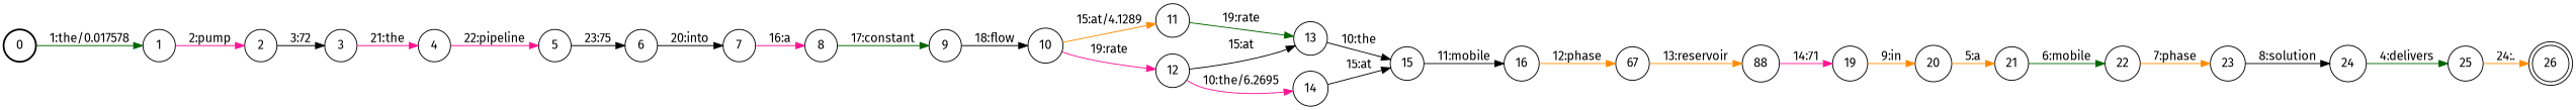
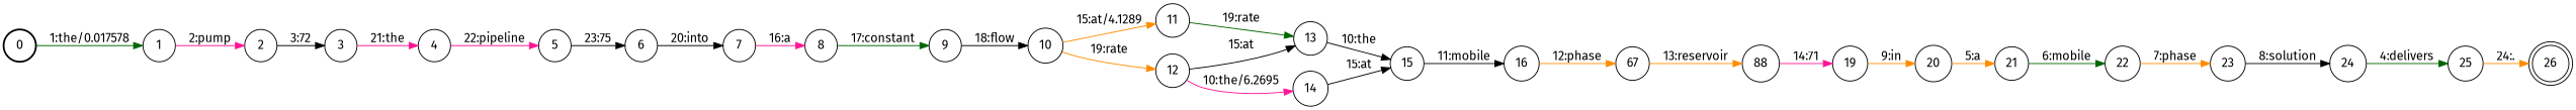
  digraph {
    fontname="Fira Sans"
    nodesep=0.25
    rankdir=LR
    ranksep=0.4
    node [fontname="Fira Sans" fontsize=14 shape=circle style=solid]
    edge [color=black fontname="Fira Sans" fontsize=14]
    n1 [label=0 style=bold]
    n2 [label=1]
    n3 [label=2]
    n4 [label=3]
    n5 [label=4]
    n6 [label=5]
    n7 [label=6]
    n8 [label=7]
    n9 [label=8]
    n10 [label=9]
    n11 [label=10]
    n12 [label=11]
    n13 [label=12]
    n14 [label=13]
    n15 [label=14]
    n16 [label=15]
    n17 [label=16]
    n18 [label=67]
    n19 [label=88]
    n20 [label=19]
    n21 [label=20]
    n22 [label=21]
    n23 [label=22]
    n24 [label=23]
    n25 [label=24]
    n26 [label=25]
    n27 [label=26 shape=doublecircle]
    n1 -> n2 [color=darkgreen label="1:the/0.017578"]
    n2 -> n3 [color=deeppink label="2:pump"]
    n3 -> n4 [label="3:72"]
    n4 -> n5 [color=deeppink label="21:the"]
    n5 -> n6 [color=deeppink label="22:pipeline"]
    n6 -> n7 [label="23:75"]
    n7 -> n8 [label="20:into"]
    n8 -> n9 [color=deeppink label="16:a"]
    n9 -> n10 [color=darkgreen label="17:constant"]
    n10 -> n11 [label="18:flow"]
    n11 -> n12 [color=darkorange label="15:at/4.1289"]
-   n11 -> n13 [color=deeppink label="19:rate"]
+   n11 -> n13 [color=darkorange label="19:rate"]
    n12 -> n14 [color=darkgreen label="19:rate"]
    n13 -> n14 [label="15:at"]
    n13 -> n15 [color=deeppink label="10:the/6.2695"]
    n14 -> n16 [label="10:the"]
    n15 -> n16 [label="15:at"]
    n16 -> n17 [label="11:mobile"]
    n17 -> n18 [color=darkorange label="12:phase"]
    n18 -> n19 [color=darkorange label="13:reservoir"]
    n19 -> n20 [color=deeppink label="14:71"]
    n20 -> n21 [color=darkorange label="9:in"]
    n21 -> n22 [color=darkorange label="5:a"]
    n22 -> n23 [color=darkgreen label="6:mobile"]
    n23 -> n24 [color=darkorange label="7:phase"]
    n24 -> n25 [label="8:solution"]
    n25 -> n26 [color=darkgreen label="4:delivers"]
    n26 -> n27 [color=darkorange label="24:."]
  }
